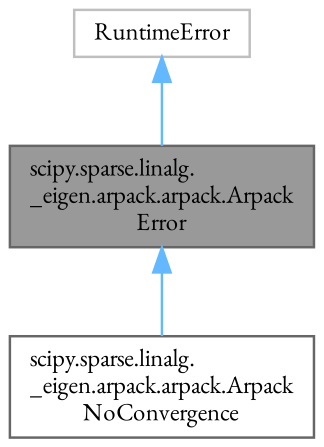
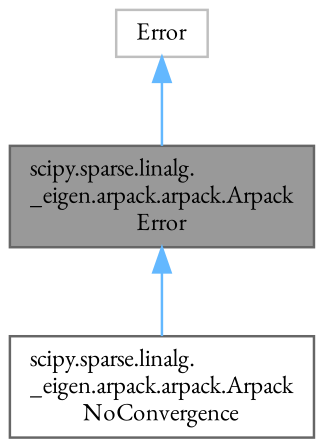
  digraph {
    fontname="EB Garamond"
    node [color=gray40 fillcolor=white fontname="EB Garamond" fontsize=10 shape=box style=filled]
    edge [color=steelblue1 dir=back fontname="EB Garamond" fontsize=10 labelfontname=Helvetica labelfontsize=10 style=solid]
    n1 [fillcolor=grey60 fontcolor=black height=0.2 label="scipy.sparse.linalg.\l_eigen.arpack.arpack.Arpack\lError" width=0.4]
    n2 [height=0.2 label="scipy.sparse.linalg.\l_eigen.arpack.arpack.Arpack\lNoConvergence" width=0.4]
-   n3 [color=grey75 height=0.2 label=RuntimeError width=0.4]
+   n3 [color=grey75 height=0.2 label=Error width=0.4]
    n1 -> n2
    n3 -> n1
  }
